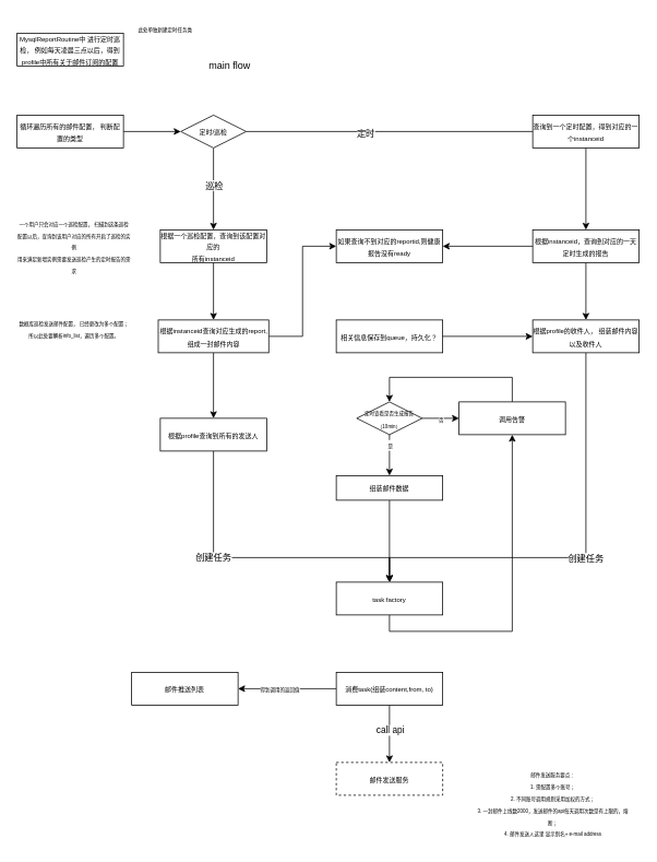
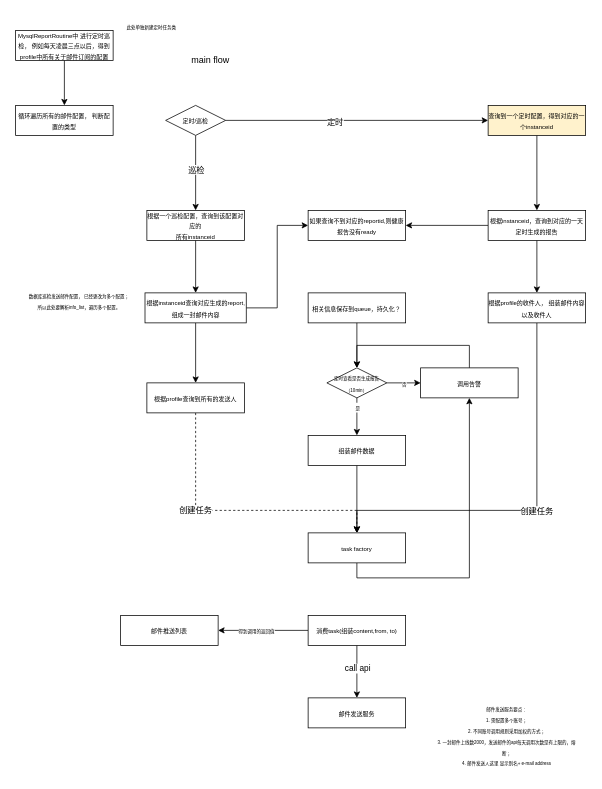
  <mxCell id="0" />
  <mxCell id="1" parent="0" />
+ <mxCell id="2" style="edgeStyle=orthogonalEdgeStyle;rounded=0;orthogonalLoop=1;jettySize=auto;html=1;entryX=0.5;entryY=0;entryDx=0;entryDy=0;fillColor=#FFFFFF;" edge="1" parent="1" source="3" target="5"><mxGeometry relative="1" as="geometry"><mxPoint x="85" y="130" as="targetPoint" /></mxGeometry></mxCell>
  <mxCell id="3" value="&lt;span style=&quot;font-size: 8px&quot;&gt;MysqlReportRoutine中 进行定时巡检， 例如每天凌晨三点以后，得到profile中所有关于邮件订阅的配置&lt;/span&gt;" style="rounded=0;whiteSpace=wrap;html=1;fillColor=#FFFFFF;" vertex="1" parent="1"><mxGeometry x="20" y="40" width="130" height="40" as="geometry" /></mxCell>
- <mxCell id="4" style="edgeStyle=orthogonalEdgeStyle;rounded=0;orthogonalLoop=1;jettySize=auto;html=1;exitX=1;exitY=0.5;exitDx=0;exitDy=0;entryX=0;entryY=0.5;entryDx=0;entryDy=0;fillColor=#FFFFFF;" edge="1" parent="1" source="5" target="10"><mxGeometry relative="1" as="geometry" /></mxCell>
  <mxCell id="5" value="&lt;span style=&quot;font-size: 8px&quot;&gt;循环遍历所有的邮件配置， 判断配置的类型&lt;/span&gt;" style="rounded=0;whiteSpace=wrap;html=1;fillColor=#FFFFFF;" vertex="1" parent="1"><mxGeometry x="20" y="140" width="130" height="40" as="geometry" /></mxCell>
  <mxCell id="6" style="edgeStyle=orthogonalEdgeStyle;rounded=0;orthogonalLoop=1;jettySize=auto;html=1;exitX=0.5;exitY=1;exitDx=0;exitDy=0;entryX=0.5;entryY=0;entryDx=0;entryDy=0;fillColor=#FFFFFF;" edge="1" parent="1" source="10" target="12"><mxGeometry relative="1" as="geometry" /></mxCell>
  <mxCell id="7" value="巡检" style="edgeLabel;html=1;align=center;verticalAlign=middle;resizable=0;points=[];fillColor=#FFFFFF;" vertex="1" connectable="0" parent="6"><mxGeometry x="-0.091" relative="1" as="geometry"><mxPoint as="offset" /></mxGeometry></mxCell>
- <mxCell id="8" style="edgeStyle=orthogonalEdgeStyle;rounded=0;orthogonalLoop=1;jettySize=auto;html=1;exitX=1;exitY=0.5;exitDx=0;exitDy=0;entryX=0;entryY=0.5;entryDx=0;entryDy=0;fillColor=#FFFFFF;endArrow=none;" edge="1" parent="1" source="10" target="23"><mxGeometry relative="1" as="geometry" /></mxCell>
+ <mxCell id="8" style="edgeStyle=orthogonalEdgeStyle;rounded=0;orthogonalLoop=1;jettySize=auto;html=1;exitX=1;exitY=0.5;exitDx=0;exitDy=0;entryX=0;entryY=0.5;entryDx=0;entryDy=0;fillColor=#FFFFFF;" edge="1" parent="1" source="10" target="23"><mxGeometry relative="1" as="geometry" /></mxCell>
  <mxCell id="9" value="定时" style="edgeLabel;html=1;align=center;verticalAlign=middle;resizable=0;points=[];fillColor=#FFFFFF;" vertex="1" connectable="0" parent="8"><mxGeometry x="-0.171" y="-1" relative="1" as="geometry"><mxPoint as="offset" /></mxGeometry></mxCell>
  <mxCell id="10" value="&lt;font style=&quot;font-size: 8px&quot;&gt;定时/巡检&lt;/font&gt;" style="rhombus;whiteSpace=wrap;html=1;fillColor=#FFFFFF;" vertex="1" parent="1"><mxGeometry x="220" y="140" width="80" height="40" as="geometry" /></mxCell>
  <mxCell id="11" style="edgeStyle=orthogonalEdgeStyle;rounded=0;orthogonalLoop=1;jettySize=auto;html=1;entryX=0.5;entryY=0;entryDx=0;entryDy=0;fillColor=#FFFFFF;" edge="1" parent="1" source="12" target="15"><mxGeometry relative="1" as="geometry" /></mxCell>
  <mxCell id="12" value="&lt;span style=&quot;font-size: 8px&quot;&gt;根据一个巡检配置，查询到该配置对应的&lt;/span&gt;&lt;span style=&quot;color: rgba(0 , 0 , 0 , 0) ; font-family: monospace ; font-size: 0px&quot;&gt;%3CmxGraphModel%3E%3Croot%3E%3CmxCell%20id%3D%220%22%2F%3E%3CmxCell%20id%3D%221%22%20parent%3D%220%22%2F%3E%3CmxCell%20id%3D%222%22%20value%3D%22%26lt%3Bspan%20style%3D%26quot%3Bfont-size%3A%208px%26quot%3B%26gt%3B%E5%BE%AA%E7%8E%AF%E9%81%8D%E5%8E%86%E6%89%80%E6%9C%89%E7%9A%84%E9%82%AE%E4%BB%B6%E9%85%8D%E7%BD%AE%EF%BC%8C%20%E5%88%A4%E6%96%AD%E9%85%8D%E7%BD%AE%E7%9A%84%E7%B1%BB%E5%9E%8B%26lt%3B%2Fspan%26gt%3B%22%20style%3D%22rounded%3D0%3BwhiteSpace%3Dwrap%3Bhtml%3D1%3BfillColor%3D%23FFFFFF%3B%22%20vertex%3D%221%22%20parent%3D%221%22%3E%3CmxGeometry%20x%3D%2210%22%20y%3D%221300%22%20width%3D%22130%22%20height%3D%2240%22%20as%3D%22geometry%22%2F%3E%3C%2FmxCell%3E%3C%2Froot%3E%3C%2FmxGraphModel%3E&lt;/span&gt;&lt;span style=&quot;font-size: 8px&quot;&gt;&lt;br&gt;所有instanceid&lt;/span&gt;" style="rounded=0;whiteSpace=wrap;html=1;fillColor=#FFFFFF;" vertex="1" parent="1"><mxGeometry x="195" y="280" width="130" height="40" as="geometry" /></mxCell>
  <mxCell id="13" style="edgeStyle=orthogonalEdgeStyle;rounded=0;orthogonalLoop=1;jettySize=auto;html=1;entryX=0.5;entryY=0;entryDx=0;entryDy=0;fillColor=#FFFFFF;" edge="1" parent="1" source="15" target="18"><mxGeometry relative="1" as="geometry" /></mxCell>
  <mxCell id="14" style="edgeStyle=orthogonalEdgeStyle;rounded=0;orthogonalLoop=1;jettySize=auto;html=1;entryX=0;entryY=0.5;entryDx=0;entryDy=0;fillColor=#FFFFFF;" edge="1" parent="1" source="15" target="39"><mxGeometry relative="1" as="geometry" /></mxCell>
  <mxCell id="15" value="&lt;span style=&quot;font-size: 8px&quot;&gt;根据instanceid查询对应生成的report,组成一封邮件内容&lt;/span&gt;&lt;span style=&quot;color: rgba(0 , 0 , 0 , 0) ; font-family: monospace ; font-size: 0px&quot;&gt;%3CmxGraphModel%3E%3Croot%3E%3CmxCell%20id%3D%220%22%2F%3E%3CmxCell%20id%3D%221%22%20parent%3D%220%22%2F%3E%3CmxCell%20id%3D%222%22%20value%3D%22%26lt%3Bspan%20style%3D%26quot%3Bfont-size%3A%208px%26quot%3B%26gt%3B%E6%A0%B9%E6%8D%AE%E4%B8%80%E4%B8%AA%E5%B7%A1%E6%A3%80%E9%85%8D%E7%BD%AE%EF%BC%8C%E6%9F%A5%E8%AF%A2%E5%88%B0%E8%AF%A5%E9%85%8D%E7%BD%AE%E5%AF%B9%E5%BA%94%E7%9A%84%26lt%3B%2Fspan%26gt%3B%26lt%3Bspan%20style%3D%26quot%3Bcolor%3A%20rgba(0%20%2C%200%20%2C%200%20%2C%200)%20%3B%20font-family%3A%20monospace%20%3B%20font-size%3A%200px%26quot%3B%26gt%3B%253CmxGraphModel%253E%253Croot%253E%253CmxCell%2520id%253D%25220%2522%252F%253E%253CmxCell%2520id%253D%25221%2522%2520parent%253D%25220%2522%252F%253E%253CmxCell%2520id%253D%25222%2522%2520value%253D%2522%2526lt%253Bspan%2520style%253D%2526quot%253Bfont-size%253A%25208px%2526quot%253B%2526gt%253B%25E5%25BE%25AA%25E7%258E%25AF%25E9%2581%258D%25E5%258E%2586%25E6%2589%2580%25E6%259C%2589%25E7%259A%2584%25E9%2582%25AE%25E4%25BB%25B6%25E9%2585%258D%25E7%25BD%25AE%25EF%25BC%258C%2520%25E5%2588%25A4%25E6%2596%25AD%25E9%2585%258D%25E7%25BD%25AE%25E7%259A%2584%25E7%25B1%25BB%25E5%259E%258B%2526lt%253B%252Fspan%2526gt%253B%2522%2520style%253D%2522rounded%253D0%253BwhiteSpace%253Dwrap%253Bhtml%253D1%253BfillColor%253D%2523FFFFFF%253B%2522%2520vertex%253D%25221%2522%2520parent%253D%25221%2522%253E%253CmxGeometry%2520x%253D%252210%2522%2520y%253D%25221300%2522%2520width%253D%2522130%2522%2520height%253D%252240%2522%2520as%253D%2522geometry%2522%252F%253E%253C%252FmxCell%253E%253C%252Froot%253E%253C%252FmxGraphModel%253E%26lt%3B%2Fspan%26gt%3B%26lt%3Bspan%20style%3D%26quot%3Bfont-size%3A%208px%26quot%3B%26gt%3B%26lt%3Bbr%26gt%3B%E6%89%80%E6%9C%89instanceid%26lt%3B%2Fspan%26gt%3B%22%20style%3D%22rounded%3D0%3BwhiteSpace%3Dwrap%3Bhtml%3D1%3BfillColor%3D%23FFFFFF%3B%22%20vertex%3D%221%22%20parent%3D%221%22%3E%3CmxGeometry%20x%3D%22185%22%20y%3D%221440%22%20width%3D%22130%22%20height%3D%2240%22%20as%3D%22geometry%22%2F%3E%3C%2FmxCell%3E%3C%2Froot%3E%3C%2FmxGraphModel%3E&lt;/span&gt;" style="rounded=0;whiteSpace=wrap;html=1;fillColor=#FFFFFF;" vertex="1" parent="1"><mxGeometry x="192.5" y="390" width="135" height="40" as="geometry" /></mxCell>
- <mxCell id="16" style="edgeStyle=orthogonalEdgeStyle;rounded=0;orthogonalLoop=1;jettySize=auto;html=1;exitX=0.5;exitY=1;exitDx=0;exitDy=0;entryX=0.5;entryY=0;entryDx=0;entryDy=0;fillColor=#FFFFFF;" edge="1" parent="1" source="18" target="21"><mxGeometry relative="1" as="geometry"><Array as="points"><mxPoint x="260" y="680" /><mxPoint x="475" y="680" /></Array></mxGeometry></mxCell>
+ <mxCell id="16" style="edgeStyle=orthogonalEdgeStyle;rounded=0;orthogonalLoop=1;jettySize=auto;html=1;exitX=0.5;exitY=1;exitDx=0;exitDy=0;entryX=0.5;entryY=0;entryDx=0;entryDy=0;fillColor=#FFFFFF;dashed=1;" edge="1" parent="1" source="18" target="21"><mxGeometry relative="1" as="geometry"><Array as="points"><mxPoint x="260" y="680" /><mxPoint x="475" y="680" /></Array></mxGeometry></mxCell>
  <mxCell id="17" value="创建任务" style="edgeLabel;html=1;align=center;verticalAlign=middle;resizable=0;points=[];fillColor=#FFFFFF;" vertex="1" connectable="0" parent="16"><mxGeometry x="-0.311" y="-1" relative="1" as="geometry"><mxPoint as="offset" /></mxGeometry></mxCell>
  <mxCell id="18" value="&lt;span style=&quot;font-size: 8px&quot;&gt;根据profile查询到所有的发送人&lt;/span&gt;" style="rounded=0;whiteSpace=wrap;html=1;fillColor=#FFFFFF;" vertex="1" parent="1"><mxGeometry x="195" y="510" width="130" height="40" as="geometry" /></mxCell>
- <mxCell id="19" value="&lt;span style=&quot;font-size: 8px&quot;&gt;邮件发送服务&lt;/span&gt;" style="rounded=0;whiteSpace=wrap;html=1;fillColor=#FFFFFF;dashed=1;" vertex="1" parent="1"><mxGeometry x="410" y="930" width="130" height="40" as="geometry" /></mxCell>
+ <mxCell id="19" value="&lt;span style=&quot;font-size: 8px&quot;&gt;邮件发送服务&lt;/span&gt;" style="rounded=0;whiteSpace=wrap;html=1;fillColor=#FFFFFF;" vertex="1" parent="1"><mxGeometry x="410" y="930" width="130" height="40" as="geometry" /></mxCell>
  <mxCell id="20" style="edgeStyle=orthogonalEdgeStyle;rounded=0;orthogonalLoop=1;jettySize=auto;html=1;exitX=0.5;exitY=1;exitDx=0;exitDy=0;fillColor=#FFFFFF;" edge="1" parent="1" source="21" target="43"><mxGeometry relative="1" as="geometry" /></mxCell>
  <mxCell id="21" value="&lt;span style=&quot;font-size: 8px&quot;&gt;task factory&lt;/span&gt;" style="rounded=0;whiteSpace=wrap;html=1;fillColor=#FFFFFF;" vertex="1" parent="1"><mxGeometry x="410" y="710" width="130" height="40" as="geometry" /></mxCell>
  <mxCell id="22" style="edgeStyle=orthogonalEdgeStyle;rounded=0;orthogonalLoop=1;jettySize=auto;html=1;exitX=0.5;exitY=1;exitDx=0;exitDy=0;entryX=0.5;entryY=0;entryDx=0;entryDy=0;fillColor=#FFFFFF;" edge="1" parent="1" source="23" target="26"><mxGeometry relative="1" as="geometry" /></mxCell>
- <mxCell id="23" value="&lt;span style=&quot;font-size: 8px&quot;&gt;查询到一个定时配置，得到对应的一个instanceid&lt;/span&gt;" style="rounded=0;whiteSpace=wrap;html=1;fillColor=#FFFFFF;" vertex="1" parent="1"><mxGeometry x="650" y="140" width="130" height="40" as="geometry" /></mxCell>
+ <mxCell id="23" value="&lt;span style=&quot;font-size: 8px&quot;&gt;查询到一个定时配置，得到对应的一个instanceid&lt;/span&gt;" style="rounded=0;whiteSpace=wrap;html=1;fillColor=#fff2cc;" vertex="1" parent="1"><mxGeometry x="650" y="140" width="130" height="40" as="geometry" /></mxCell>
  <mxCell id="24" style="edgeStyle=orthogonalEdgeStyle;rounded=0;orthogonalLoop=1;jettySize=auto;html=1;exitX=0.5;exitY=1;exitDx=0;exitDy=0;entryX=0.5;entryY=0;entryDx=0;entryDy=0;fillColor=#FFFFFF;" edge="1" parent="1" source="26" target="29"><mxGeometry relative="1" as="geometry" /></mxCell>
  <mxCell id="25" style="edgeStyle=orthogonalEdgeStyle;rounded=0;orthogonalLoop=1;jettySize=auto;html=1;exitX=0;exitY=0.5;exitDx=0;exitDy=0;entryX=1;entryY=0.5;entryDx=0;entryDy=0;fillColor=#FFFFFF;" edge="1" parent="1" source="26" target="39"><mxGeometry relative="1" as="geometry" /></mxCell>
  <mxCell id="26" value="&lt;span style=&quot;font-size: 8px&quot;&gt;根据instanceid，查询到对应的一天定时生成的报告&lt;/span&gt;" style="rounded=0;whiteSpace=wrap;html=1;fillColor=#FFFFFF;" vertex="1" parent="1"><mxGeometry x="650" y="280" width="130" height="40" as="geometry" /></mxCell>
  <mxCell id="27" style="edgeStyle=orthogonalEdgeStyle;rounded=0;orthogonalLoop=1;jettySize=auto;html=1;exitX=0.5;exitY=1;exitDx=0;exitDy=0;fillColor=#FFFFFF;" edge="1" parent="1" source="29" target="21"><mxGeometry relative="1" as="geometry"><Array as="points"><mxPoint x="715" y="680" /><mxPoint x="475" y="680" /></Array></mxGeometry></mxCell>
  <mxCell id="28" value="创建任务" style="edgeLabel;html=1;align=center;verticalAlign=middle;resizable=0;points=[];fillColor=#FFFFFF;" vertex="1" connectable="0" parent="27"><mxGeometry x="-0.563" y="2" relative="1" as="geometry"><mxPoint x="-2.01" y="136.29" as="offset" /></mxGeometry></mxCell>
  <mxCell id="29" value="&lt;span style=&quot;font-size: 8px&quot;&gt;根据profile的收件人， 组装邮件内容以及收件人&lt;/span&gt;" style="rounded=0;whiteSpace=wrap;html=1;fillColor=#FFFFFF;" vertex="1" parent="1"><mxGeometry x="650" y="390" width="130" height="40" as="geometry" /></mxCell>
  <mxCell id="30" style="edgeStyle=orthogonalEdgeStyle;rounded=0;orthogonalLoop=1;jettySize=auto;html=1;exitX=0.5;exitY=1;exitDx=0;exitDy=0;entryX=0.5;entryY=0;entryDx=0;entryDy=0;fillColor=#FFFFFF;" edge="1" parent="1" source="34" target="19"><mxGeometry relative="1" as="geometry" /></mxCell>
  <mxCell id="31" value="call api" style="edgeLabel;html=1;align=center;verticalAlign=middle;resizable=0;points=[];fillColor=#FFFFFF;" vertex="1" connectable="0" parent="30"><mxGeometry x="-0.143" relative="1" as="geometry"><mxPoint as="offset" /></mxGeometry></mxCell>
  <mxCell id="32" style="edgeStyle=orthogonalEdgeStyle;rounded=0;orthogonalLoop=1;jettySize=auto;html=1;entryX=1;entryY=0.5;entryDx=0;entryDy=0;fillColor=#FFFFFF;" edge="1" parent="1" source="34" target="38"><mxGeometry relative="1" as="geometry" /></mxCell>
  <mxCell id="33" value="&lt;font style=&quot;font-size: 6px&quot;&gt;得到调用的返回值&lt;/font&gt;" style="edgeLabel;html=1;align=center;verticalAlign=middle;resizable=0;points=[];" vertex="1" connectable="0" parent="32"><mxGeometry x="0.165" y="-1" relative="1" as="geometry"><mxPoint as="offset" /></mxGeometry></mxCell>
  <mxCell id="34" value="&lt;span style=&quot;font-size: 8px&quot;&gt;消费task(组装content,from, to)&lt;/span&gt;" style="rounded=0;whiteSpace=wrap;html=1;fillColor=#FFFFFF;" vertex="1" parent="1"><mxGeometry x="410" y="820" width="130" height="40" as="geometry" /></mxCell>
  <mxCell id="35" value="&lt;font style=&quot;font-size: 6px&quot;&gt;邮件发送服务要点：&lt;br&gt;1. 需配置多个账号；&lt;br&gt;2. 不同账号调用规则采用加权的方式；&lt;br&gt;3. 一封邮件上线数2000，发送邮件的api每天调用次数是有上限的，熔断；&lt;br&gt;4. 邮件发送人这里 显示别名+ e-mail address&lt;br&gt;&lt;/font&gt;" style="text;html=1;strokeColor=none;fillColor=#FFFFFF;align=center;verticalAlign=middle;whiteSpace=wrap;rounded=0;" vertex="1" parent="1"><mxGeometry x="580" y="930" width="190" height="100" as="geometry" /></mxCell>
  <mxCell id="36" value="main flow" style="text;html=1;strokeColor=none;fillColor=#FFFFFF;align=center;verticalAlign=middle;whiteSpace=wrap;rounded=0;" vertex="1" parent="1"><mxGeometry x="210" y="70" width="140" height="20" as="geometry" /></mxCell>
- <mxCell id="37" value="&lt;font style=&quot;font-size: 6px&quot;&gt;一个用户只会对应一个巡检配置， 扫描到这条巡检配置以后，查询到该用户对应的所有开启了巡检的实例&lt;br&gt;用来满足新增实例需要发送巡检产生的定时报告的需求&lt;br&gt;&lt;/font&gt;" style="text;html=1;strokeColor=none;fillColor=none;align=center;verticalAlign=middle;whiteSpace=wrap;rounded=0;" vertex="1" parent="1"><mxGeometry x="20" y="250" width="140" height="100" as="geometry" /></mxCell>
  <mxCell id="38" value="&lt;span style=&quot;font-size: 8px&quot;&gt;邮件推送列表&lt;/span&gt;" style="rounded=0;whiteSpace=wrap;html=1;fillColor=#FFFFFF;" vertex="1" parent="1"><mxGeometry x="160" y="820" width="130" height="40" as="geometry" /></mxCell>
  <mxCell id="39" value="&lt;span style=&quot;font-size: 8px&quot;&gt;如果查询不到对应的reportid,则健康报告没有ready&lt;/span&gt;" style="rounded=0;whiteSpace=wrap;html=1;fillColor=#FFFFFF;" vertex="1" parent="1"><mxGeometry x="410" y="280" width="130" height="40" as="geometry" /></mxCell>
  <mxCell id="40" style="edgeStyle=orthogonalEdgeStyle;rounded=0;orthogonalLoop=1;jettySize=auto;html=1;entryX=0.5;entryY=0;entryDx=0;entryDy=0;fillColor=#FFFFFF;" edge="1" parent="1" source="47" target="21"><mxGeometry relative="1" as="geometry" /></mxCell>
  <mxCell id="41" value="&lt;span style=&quot;font-size: 8px&quot;&gt;相关信息保存到queue，持久化？&lt;/span&gt;" style="rounded=0;whiteSpace=wrap;html=1;fillColor=#FFFFFF;" vertex="1" parent="1"><mxGeometry x="410" y="390" width="130" height="40" as="geometry" /></mxCell>
  <mxCell id="42" style="edgeStyle=orthogonalEdgeStyle;rounded=0;orthogonalLoop=1;jettySize=auto;html=1;exitX=0.5;exitY=0;exitDx=0;exitDy=0;entryX=0.5;entryY=0;entryDx=0;entryDy=0;fillColor=#FFFFFF;" edge="1" parent="1" source="43" target="45"><mxGeometry relative="1" as="geometry"><Array as="points"><mxPoint x="625" y="460" /><mxPoint x="475" y="460" /></Array></mxGeometry></mxCell>
  <mxCell id="43" value="&lt;span style=&quot;font-size: 8px&quot;&gt;调用告警&lt;/span&gt;" style="rounded=0;whiteSpace=wrap;html=1;fillColor=#FFFFFF;" vertex="1" parent="1"><mxGeometry x="560" y="490" width="130" height="40" as="geometry" /></mxCell>
  <mxCell id="44" value="&lt;font style=&quot;font-size: 6px&quot;&gt;否&lt;/font&gt;" style="edgeStyle=orthogonalEdgeStyle;rounded=0;orthogonalLoop=1;jettySize=auto;html=1;exitX=1;exitY=0.5;exitDx=0;exitDy=0;entryX=0;entryY=0.5;entryDx=0;entryDy=0;fillColor=#FFFFFF;" edge="1" parent="1" source="45" target="43"><mxGeometry relative="1" as="geometry" /></mxCell>
  <mxCell id="45" value="&lt;font style=&quot;font-size: 6px&quot;&gt;定时查看是否生成报告（10min）&lt;/font&gt;" style="rhombus;whiteSpace=wrap;html=1;fillColor=#FFFFFF;" vertex="1" parent="1"><mxGeometry x="435" y="490" width="80" height="40" as="geometry" /></mxCell>
- <mxCell id="46" style="edgeStyle=orthogonalEdgeStyle;rounded=0;orthogonalLoop=1;jettySize=auto;html=1;fillColor=#FFFFFF;" edge="1" parent="1" source="41" target="29"><mxGeometry relative="1" as="geometry"><mxPoint x="475" y="430" as="sourcePoint" /><mxPoint x="475" y="640" as="targetPoint" /></mxGeometry></mxCell>
- <mxCell id="47" value="&lt;span style=&quot;font-size: 8px&quot;&gt;组装邮件数据&lt;/span&gt;" style="rounded=0;whiteSpace=wrap;html=1;fillColor=#FFFFFF;" vertex="1" parent="1"><mxGeometry x="410" y="580" width="130" height="30" as="geometry" /></mxCell>
+ <mxCell id="46" style="edgeStyle=orthogonalEdgeStyle;rounded=0;orthogonalLoop=1;jettySize=auto;html=1;entryX=0.5;entryY=0;entryDx=0;entryDy=0;fillColor=#FFFFFF;" edge="1" parent="1" source="41" target="45"><mxGeometry relative="1" as="geometry"><mxPoint x="475" y="430" as="sourcePoint" /><mxPoint x="475" y="640" as="targetPoint" /></mxGeometry></mxCell>
+ <mxCell id="47" value="&lt;span style=&quot;font-size: 8px&quot;&gt;组装邮件数据&lt;/span&gt;" style="rounded=0;whiteSpace=wrap;html=1;fillColor=#FFFFFF;" vertex="1" parent="1"><mxGeometry x="410" y="580" width="130" height="40" as="geometry" /></mxCell>
  <mxCell id="48" style="edgeStyle=orthogonalEdgeStyle;rounded=0;orthogonalLoop=1;jettySize=auto;html=1;entryX=0.5;entryY=0;entryDx=0;entryDy=0;fillColor=#FFFFFF;" edge="1" parent="1" source="45" target="47"><mxGeometry relative="1" as="geometry"><mxPoint x="475" y="530" as="sourcePoint" /><mxPoint x="475" y="710" as="targetPoint" /></mxGeometry></mxCell>
  <mxCell id="49" value="&lt;font style=&quot;font-size: 6px&quot;&gt;是&lt;/font&gt;" style="edgeLabel;html=1;align=center;verticalAlign=middle;resizable=0;points=[];" vertex="1" connectable="0" parent="48"><mxGeometry x="-0.535" relative="1" as="geometry"><mxPoint as="offset" /></mxGeometry></mxCell>
  <mxCell id="50" value="&lt;font style=&quot;font-size: 6px&quot;&gt;此处单独新建定时任务类&lt;/font&gt;" style="text;html=1;strokeColor=none;fillColor=none;align=center;verticalAlign=middle;whiteSpace=wrap;rounded=0;" vertex="1" parent="1"><mxGeometry x="153" y="20" width="97" height="30" as="geometry" /></mxCell>
- <mxCell id="51" value="&lt;font style=&quot;font-size: 6px&quot;&gt;数据库巡检发送邮件配置， 已经更改为多个配置；所以此处要解析info_list，遍历多个配置。&lt;/font&gt;" style="text;html=1;strokeColor=none;fillColor=none;align=center;verticalAlign=middle;whiteSpace=wrap;rounded=0;" vertex="1" parent="1"><mxGeometry x="20" y="360" width="140" height="80" as="geometry" /></mxCell>
+ <mxCell id="51" value="&lt;font style=&quot;font-size: 6px&quot;&gt;数据库巡检发送邮件配置， 已经更改为多个配置；所以此处要解析info_list，遍历多个配置。&lt;/font&gt;" style="text;html=1;strokeColor=none;fillColor=none;align=center;verticalAlign=middle;whiteSpace=wrap;rounded=0;" vertex="1" parent="1"><mxGeometry x="35" y="360" width="140" height="80" as="geometry" /></mxCell>
